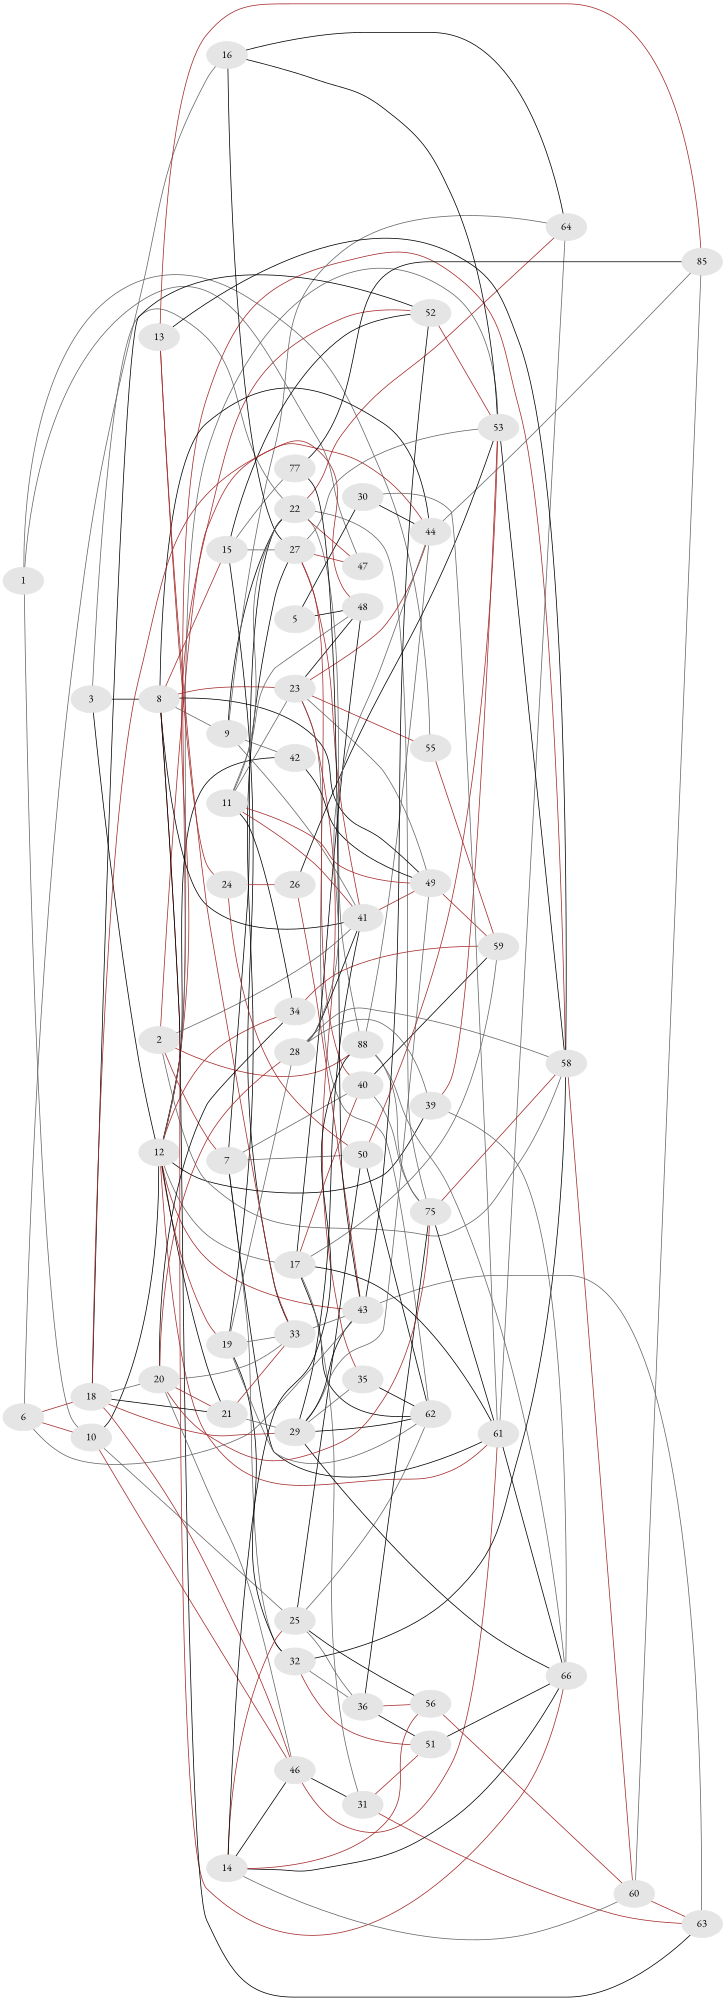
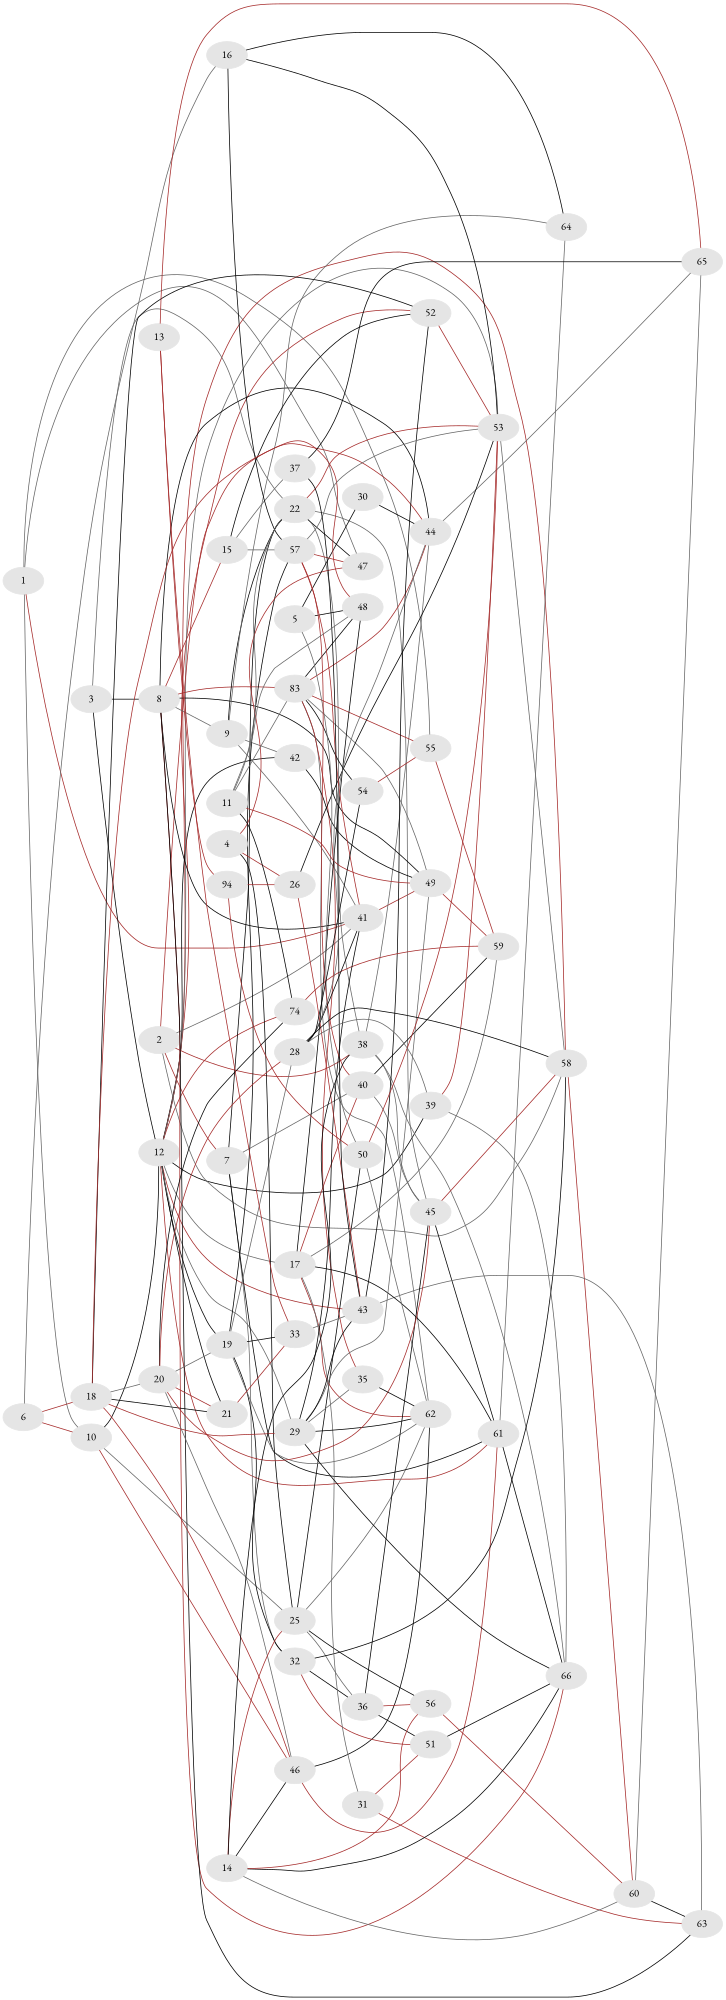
  graph {
    fontname="EB Garamond"
    rankdir=LR
    node [color=gray90 fontname="EB Garamond" style=filled]
    edge [color=black fontname="EB Garamond" weight=1.0]
    1
    10
    41
    47
    55
    12
    25
    46
    49
    59
    2
    7
-   38 [label=88]
+   38
    44
    58
    22
    32
    40
    61
    66
-   45 [label=75]
-   65 [label=85]
+   45
+   65
    60
    3
    8
    9
    15
-   23
+   23 [label=83]
    63
    43
    42
-   34
+   34 [label=74]
    17
    19
    21
    29
    39
    52
    53
    64
+   4
    26
    50
    56
    62
    36
    5
    30
    48
    6
    16
    18
-   27
+   27 [label=57]
    20
    51
    33
-   37 [label=77]
+   37
    35
+   54
    11
    31
    28
    13
-   24
+   24 [label=94]
    14
    1 -- 10 [color=gray40]
-   11 -- 41 [color=brown]
+   1 -- 41 [color=brown]
    1 -- 47 [color=gray40]
    1 -- 55 [color=gray40]
    10 -- 12
    10 -- 25 [color=gray40]
    10 -- 46 [color=brown]
    41 -- 49 [color=brown]
    55 -- 59 [color=brown]
    12 -- 58 [color=brown]
    12 -- 61 [color=brown]
    12 -- 43 [color=brown]
    12 -- 42
    12 -- 34 [color=brown weight=3.0]
    12 -- 17 [color=gray40]
-   12 -- 19 [color=brown]
+   12 -- 19
    12 -- 21
-   21 -- 29 [color=gray40]
+   12 -- 29 [color=gray40]
    12 -- 39
    12 -- 52 [color=brown]
    12 -- 53 [color=gray40]
    25 -- 50
    25 -- 56
    25 -- 62 [color=gray40]
    25 -- 36 [color=gray40]
    46 -- 61 [color=brown]
-   46 -- 31
+   46 -- 62
    49 -- 59 [color=brown]
    2 -- 41 [color=gray40]
    2 -- 7 [color=brown]
    2 -- 38 [color=brown]
    2 -- 44 [color=brown]
    2 -- 58 [color=gray40]
    7 -- 22
    7 -- 32 [color=gray40]
    7 -- 40 [color=gray40]
    7 -- 61
    38 -- 44 [color=gray40]
    38 -- 66 [color=gray40]
    38 -- 45 [color=gray40]
    44 -- 65 [color=gray40]
    58 -- 60 [color=brown]
-   22 -- 47 [color=brown]
+   22 -- 47
    22 -- 38 [color=gray40]
    22 -- 45 [color=gray40]
-   22 -- 64 [color=brown weight=2.0]
+   22 -- 53 [color=brown weight=2.0]
    32 -- 58
-   32 -- 36 [color=gray40]
+   32 -- 36
    32 -- 51 [color=brown]
    40 -- 59
    40 -- 45 [color=gray40]
    61 -- 66
    61 -- 64 [color=gray40]
    45 -- 58 [color=brown]
    45 -- 61
    60 -- 65 [color=gray40]
-   60 -- 63 [color=brown]
+   60 -- 63
    3 -- 12
    3 -- 22 [color=gray40]
    3 -- 8
    8 -- 41
    8 -- 49
    8 -- 44
    8 -- 66 [color=brown]
    8 -- 9 [color=gray40]
    8 -- 15 [color=brown]
    8 -- 23 [color=brown weight=2.0]
    8 -- 63
    9 -- 41 [color=gray40]
    9 -- 22
    9 -- 42 [color=gray40]
    9 -- 64 [color=gray40]
    15 -- 52
    15 -- 27 [color=gray40]
-   15 -- 33
    15 -- 37 [color=gray40]
    23 -- 55 [color=brown]
    23 -- 49 [color=gray40]
    23 -- 44 [color=brown]
    23 -- 62 [color=gray40 weight=2.0]
    23 -- 48
    23 -- 35 [color=brown]
+   23 -- 54
    43 -- 63 [color=gray40]
    43 -- 52
    42 -- 49
    34 -- 59 [color=brown]
    17 -- 59 [color=gray40]
    17 -- 40 [color=brown]
    17 -- 61
-   17 -- 62
+   17 -- 62 [color=brown]
    17 -- 48
    17 -- 31 [color=gray40]
    19 -- 32
    19 -- 62 [color=gray40]
    19 -- 27
-   19 -- 33 [color=gray40]
+   19 -- 33
    19 -- 28 [color=gray40]
    21 -- 33 [color=brown]
    29 -- 41
    29 -- 49 [color=gray40]
    29 -- 66
    29 -- 43
    29 -- 62
    29 -- 35 [color=gray40]
    39 -- 66 [color=gray40]
    39 -- 53 [color=brown]
    52 -- 53 [color=brown]
-   53 -- 58
+   53 -- 58 [color=gray40]
+   4 -- 47 [color=brown]
+   4 -- 25
+   4 -- 26 [color=brown]
    26 -- 43 [color=brown]
    26 -- 53
    50 -- 53 [color=brown]
-   50 -- 62
+   50 -- 62 [color=gray40]
    56 -- 60 [color=brown]
    36 -- 45
    36 -- 56 [color=brown]
    36 -- 51
-   7 -- 50 [color=gray40]
+   5 -- 50 [color=gray40]
    5 -- 30
    5 -- 48
    30 -- 44
-   30 -- 61 [color=gray40]
    6 -- 10 [color=brown]
-   6 -- 43 [color=gray40]
    6 -- 16 [color=gray40]
    6 -- 18 [color=brown]
    16 -- 53
    16 -- 64
    16 -- 27
    18 -- 46 [color=brown]
    18 -- 21
    18 -- 29 [color=brown]
    18 -- 52
    18 -- 48 [color=brown]
    18 -- 20 [color=gray40]
    27 -- 41 [color=brown]
    27 -- 47 [color=brown]
    27 -- 40 [color=brown]
    27 -- 53 [color=gray40]
    20 -- 46 [color=gray40]
    20 -- 45 [color=brown]
    20 -- 34 [weight=2.0]
    20 -- 21 [color=brown]
-   20 -- 33 [color=gray40]
+   20 -- 19 [color=gray40]
    20 -- 28 [color=brown]
    51 -- 66
    33 -- 43 [color=gray40]
    37 -- 65 [weight=2.0]
    37 -- 43
    35 -- 62
+   54 -- 55 [color=brown]
    11 -- 49 [color=brown]
    11 -- 22 [color=gray40]
    11 -- 23 [color=gray40]
    11 -- 34
    11 -- 48 [color=gray40]
    31 -- 63 [color=brown]
    31 -- 51 [color=brown]
    28 -- 41
    28 -- 44 [color=gray40]
-   28 -- 58 [color=gray40]
+   28 -- 58
    28 -- 39 [color=gray40]
-   13 -- 58
+   28 -- 54
    13 -- 65 [color=brown]
    13 -- 33 [color=brown]
    13 -- 24 [color=brown]
    24 -- 26 [color=brown]
    24 -- 50 [color=brown]
    14 -- 25 [color=brown]
    14 -- 46
    14 -- 38
    14 -- 66 [weight=2.0]
    14 -- 60 [color=gray40 weight=2.0]
    14 -- 56 [color=brown]
  }
